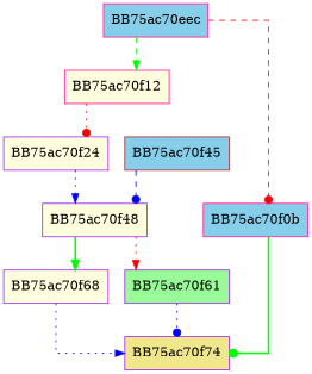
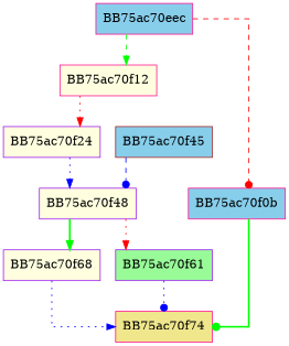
  digraph {
    splines=ortho
    node [color=purple fillcolor=lightyellow shape=box style=filled]
    edge [arrowhead=dot color=blue style=dotted]
    BB75ac70f12 [color=deeppink]
    BB75ac70eec [color=deeppink fillcolor=skyblue]
    BB75ac70f0b [color=deeppink fillcolor=skyblue]
    BB75ac70f24
-   BB75ac70f74 [fillcolor=khaki]
+   BB75ac70f74 [color=deeppink fillcolor=khaki]
    BB75ac70f45 [color=brown fillcolor=skyblue]
    BB75ac70f48
    BB75ac70f68
    BB75ac70f61 [fillcolor=palegreen]
-   BB75ac70f12 -> BB75ac70f24 [color=red]
+   BB75ac70f12 -> BB75ac70f24 [arrowhead=normal color=red]
    BB75ac70eec -> BB75ac70f12 [arrowhead=normal color=green style=dashed]
    BB75ac70eec -> BB75ac70f0b [color=red style=dashed]
    BB75ac70f0b -> BB75ac70f74 [color=green style=bold]
    BB75ac70f24 -> BB75ac70f48 [arrowhead=normal]
    BB75ac70f45 -> BB75ac70f48 [style=dashed]
    BB75ac70f48 -> BB75ac70f68 [arrowhead=normal color=green style=bold]
    BB75ac70f48 -> BB75ac70f61 [arrowhead=normal color=red]
    BB75ac70f68 -> BB75ac70f74 [arrowhead=normal]
    BB75ac70f61 -> BB75ac70f74
  }
